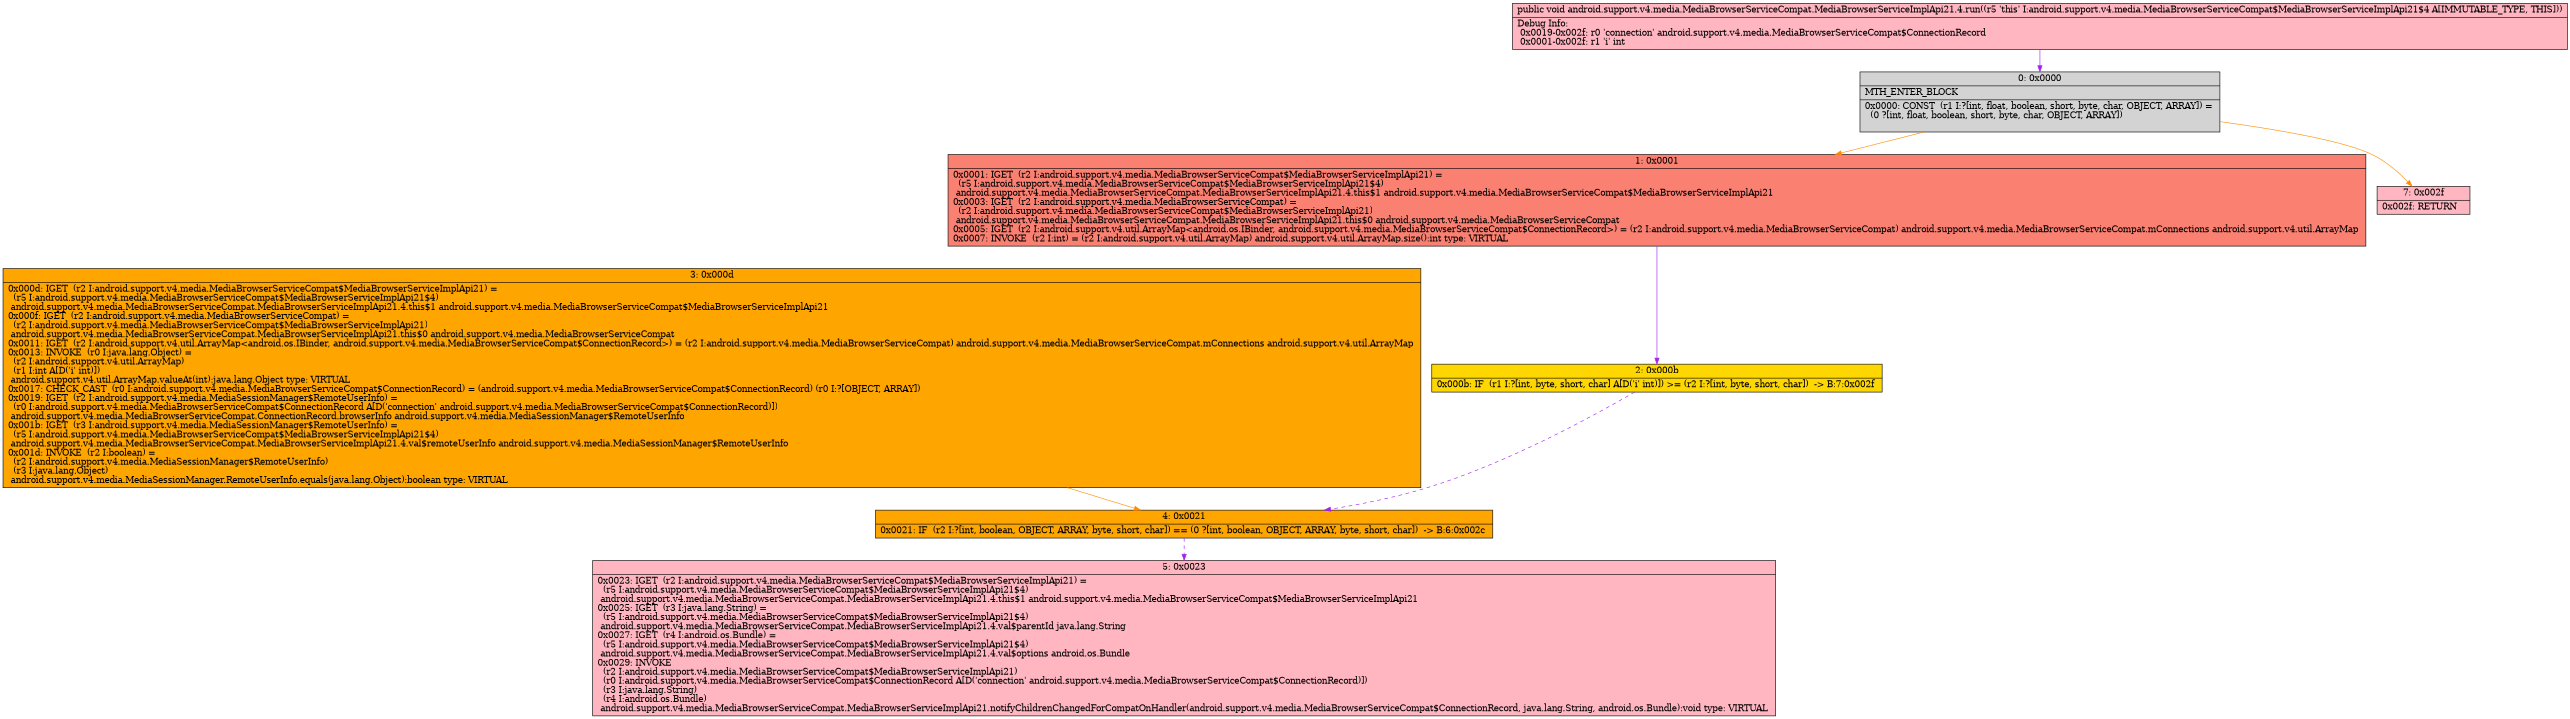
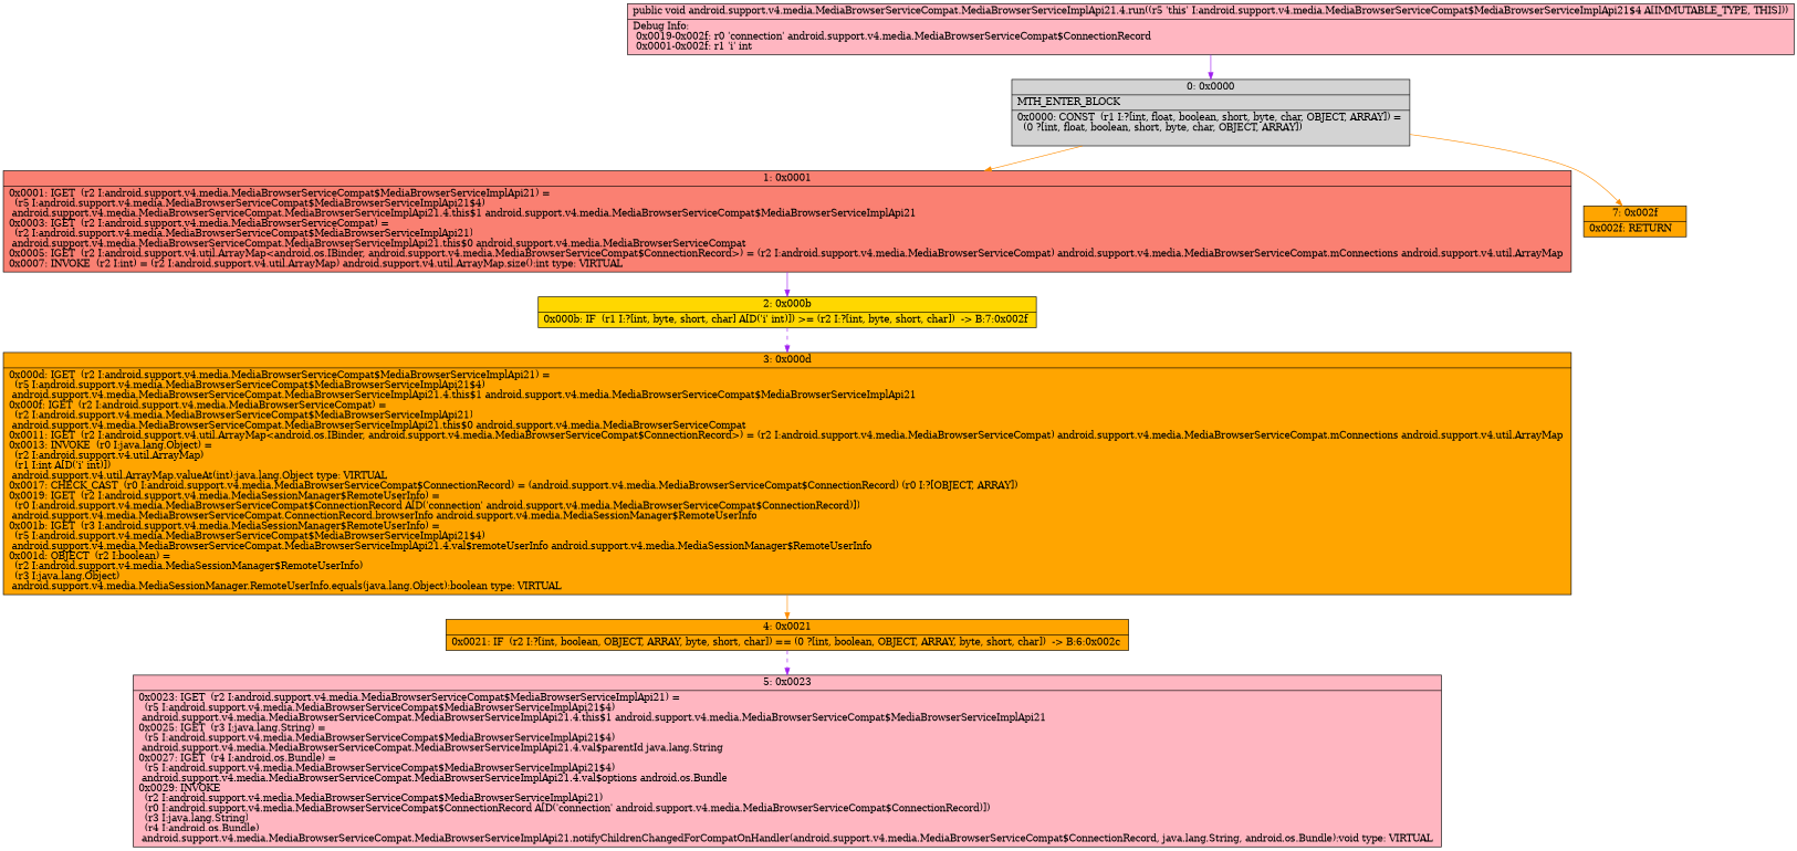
  digraph {
    node [fillcolor=orange shape=record style=filled]
    edge [color=purple]
    n1 [fillcolor=lightgrey label="{0\:\ 0x0000|MTH_ENTER_BLOCK\l|0x0000: CONST  (r1 I:?[int, float, boolean, short, byte, char, OBJECT, ARRAY]) = \l  (0 ?[int, float, boolean, short, byte, char, OBJECT, ARRAY])\l \l}"]
    n2 [fillcolor=salmon label="{1\:\ 0x0001|0x0001: IGET  (r2 I:android.support.v4.media.MediaBrowserServiceCompat$MediaBrowserServiceImplApi21) = \l  (r5 I:android.support.v4.media.MediaBrowserServiceCompat$MediaBrowserServiceImplApi21$4)\l android.support.v4.media.MediaBrowserServiceCompat.MediaBrowserServiceImplApi21.4.this$1 android.support.v4.media.MediaBrowserServiceCompat$MediaBrowserServiceImplApi21 \l0x0003: IGET  (r2 I:android.support.v4.media.MediaBrowserServiceCompat) = \l  (r2 I:android.support.v4.media.MediaBrowserServiceCompat$MediaBrowserServiceImplApi21)\l android.support.v4.media.MediaBrowserServiceCompat.MediaBrowserServiceImplApi21.this$0 android.support.v4.media.MediaBrowserServiceCompat \l0x0005: IGET  (r2 I:android.support.v4.util.ArrayMap\<android.os.IBinder, android.support.v4.media.MediaBrowserServiceCompat$ConnectionRecord\>) = (r2 I:android.support.v4.media.MediaBrowserServiceCompat) android.support.v4.media.MediaBrowserServiceCompat.mConnections android.support.v4.util.ArrayMap \l0x0007: INVOKE  (r2 I:int) = (r2 I:android.support.v4.util.ArrayMap) android.support.v4.util.ArrayMap.size():int type: VIRTUAL \l}"]
-   n3 [fillcolor=lightpink label="{7\:\ 0x002f|0x002f: RETURN   \l}"]
+   n3 [label="{7\:\ 0x002f|0x002f: RETURN   \l}"]
    n4 [fillcolor=gold label="{2\:\ 0x000b|0x000b: IF  (r1 I:?[int, byte, short, char] A[D('i' int)]) \>= (r2 I:?[int, byte, short, char])  \-\> B:7:0x002f \l}"]
-   n5 [label="{3\:\ 0x000d|0x000d: IGET  (r2 I:android.support.v4.media.MediaBrowserServiceCompat$MediaBrowserServiceImplApi21) = \l  (r5 I:android.support.v4.media.MediaBrowserServiceCompat$MediaBrowserServiceImplApi21$4)\l android.support.v4.media.MediaBrowserServiceCompat.MediaBrowserServiceImplApi21.4.this$1 android.support.v4.media.MediaBrowserServiceCompat$MediaBrowserServiceImplApi21 \l0x000f: IGET  (r2 I:android.support.v4.media.MediaBrowserServiceCompat) = \l  (r2 I:android.support.v4.media.MediaBrowserServiceCompat$MediaBrowserServiceImplApi21)\l android.support.v4.media.MediaBrowserServiceCompat.MediaBrowserServiceImplApi21.this$0 android.support.v4.media.MediaBrowserServiceCompat \l0x0011: IGET  (r2 I:android.support.v4.util.ArrayMap\<android.os.IBinder, android.support.v4.media.MediaBrowserServiceCompat$ConnectionRecord\>) = (r2 I:android.support.v4.media.MediaBrowserServiceCompat) android.support.v4.media.MediaBrowserServiceCompat.mConnections android.support.v4.util.ArrayMap \l0x0013: INVOKE  (r0 I:java.lang.Object) = \l  (r2 I:android.support.v4.util.ArrayMap)\l  (r1 I:int A[D('i' int)])\l android.support.v4.util.ArrayMap.valueAt(int):java.lang.Object type: VIRTUAL \l0x0017: CHECK_CAST  (r0 I:android.support.v4.media.MediaBrowserServiceCompat$ConnectionRecord) = (android.support.v4.media.MediaBrowserServiceCompat$ConnectionRecord) (r0 I:?[OBJECT, ARRAY]) \l0x0019: IGET  (r2 I:android.support.v4.media.MediaSessionManager$RemoteUserInfo) = \l  (r0 I:android.support.v4.media.MediaBrowserServiceCompat$ConnectionRecord A[D('connection' android.support.v4.media.MediaBrowserServiceCompat$ConnectionRecord)])\l android.support.v4.media.MediaBrowserServiceCompat.ConnectionRecord.browserInfo android.support.v4.media.MediaSessionManager$RemoteUserInfo \l0x001b: IGET  (r3 I:android.support.v4.media.MediaSessionManager$RemoteUserInfo) = \l  (r5 I:android.support.v4.media.MediaBrowserServiceCompat$MediaBrowserServiceImplApi21$4)\l android.support.v4.media.MediaBrowserServiceCompat.MediaBrowserServiceImplApi21.4.val$remoteUserInfo android.support.v4.media.MediaSessionManager$RemoteUserInfo \l0x001d: INVOKE  (r2 I:boolean) = \l  (r2 I:android.support.v4.media.MediaSessionManager$RemoteUserInfo)\l  (r3 I:java.lang.Object)\l android.support.v4.media.MediaSessionManager.RemoteUserInfo.equals(java.lang.Object):boolean type: VIRTUAL \l}"]
+   n5 [label="{3\:\ 0x000d|0x000d: IGET  (r2 I:android.support.v4.media.MediaBrowserServiceCompat$MediaBrowserServiceImplApi21) = \l  (r5 I:android.support.v4.media.MediaBrowserServiceCompat$MediaBrowserServiceImplApi21$4)\l android.support.v4.media.MediaBrowserServiceCompat.MediaBrowserServiceImplApi21.4.this$1 android.support.v4.media.MediaBrowserServiceCompat$MediaBrowserServiceImplApi21 \l0x000f: IGET  (r2 I:android.support.v4.media.MediaBrowserServiceCompat) = \l  (r2 I:android.support.v4.media.MediaBrowserServiceCompat$MediaBrowserServiceImplApi21)\l android.support.v4.media.MediaBrowserServiceCompat.MediaBrowserServiceImplApi21.this$0 android.support.v4.media.MediaBrowserServiceCompat \l0x0011: IGET  (r2 I:android.support.v4.util.ArrayMap\<android.os.IBinder, android.support.v4.media.MediaBrowserServiceCompat$ConnectionRecord\>) = (r2 I:android.support.v4.media.MediaBrowserServiceCompat) android.support.v4.media.MediaBrowserServiceCompat.mConnections android.support.v4.util.ArrayMap \l0x0013: INVOKE  (r0 I:java.lang.Object) = \l  (r2 I:android.support.v4.util.ArrayMap)\l  (r1 I:int A[D('i' int)])\l android.support.v4.util.ArrayMap.valueAt(int):java.lang.Object type: VIRTUAL \l0x0017: CHECK_CAST  (r0 I:android.support.v4.media.MediaBrowserServiceCompat$ConnectionRecord) = (android.support.v4.media.MediaBrowserServiceCompat$ConnectionRecord) (r0 I:?[OBJECT, ARRAY]) \l0x0019: IGET  (r2 I:android.support.v4.media.MediaSessionManager$RemoteUserInfo) = \l  (r0 I:android.support.v4.media.MediaBrowserServiceCompat$ConnectionRecord A[D('connection' android.support.v4.media.MediaBrowserServiceCompat$ConnectionRecord)])\l android.support.v4.media.MediaBrowserServiceCompat.ConnectionRecord.browserInfo android.support.v4.media.MediaSessionManager$RemoteUserInfo \l0x001b: IGET  (r3 I:android.support.v4.media.MediaSessionManager$RemoteUserInfo) = \l  (r5 I:android.support.v4.media.MediaBrowserServiceCompat$MediaBrowserServiceImplApi21$4)\l android.support.v4.media.MediaBrowserServiceCompat.MediaBrowserServiceImplApi21.4.val$remoteUserInfo android.support.v4.media.MediaSessionManager$RemoteUserInfo \l0x001d: OBJECT  (r2 I:boolean) = \l  (r2 I:android.support.v4.media.MediaSessionManager$RemoteUserInfo)\l  (r3 I:java.lang.Object)\l android.support.v4.media.MediaSessionManager.RemoteUserInfo.equals(java.lang.Object):boolean type: VIRTUAL \l}"]
    n6 [label="{4\:\ 0x0021|0x0021: IF  (r2 I:?[int, boolean, OBJECT, ARRAY, byte, short, char]) == (0 ?[int, boolean, OBJECT, ARRAY, byte, short, char])  \-\> B:6:0x002c \l}"]
    n7 [fillcolor=lightpink label="{5\:\ 0x0023|0x0023: IGET  (r2 I:android.support.v4.media.MediaBrowserServiceCompat$MediaBrowserServiceImplApi21) = \l  (r5 I:android.support.v4.media.MediaBrowserServiceCompat$MediaBrowserServiceImplApi21$4)\l android.support.v4.media.MediaBrowserServiceCompat.MediaBrowserServiceImplApi21.4.this$1 android.support.v4.media.MediaBrowserServiceCompat$MediaBrowserServiceImplApi21 \l0x0025: IGET  (r3 I:java.lang.String) = \l  (r5 I:android.support.v4.media.MediaBrowserServiceCompat$MediaBrowserServiceImplApi21$4)\l android.support.v4.media.MediaBrowserServiceCompat.MediaBrowserServiceImplApi21.4.val$parentId java.lang.String \l0x0027: IGET  (r4 I:android.os.Bundle) = \l  (r5 I:android.support.v4.media.MediaBrowserServiceCompat$MediaBrowserServiceImplApi21$4)\l android.support.v4.media.MediaBrowserServiceCompat.MediaBrowserServiceImplApi21.4.val$options android.os.Bundle \l0x0029: INVOKE  \l  (r2 I:android.support.v4.media.MediaBrowserServiceCompat$MediaBrowserServiceImplApi21)\l  (r0 I:android.support.v4.media.MediaBrowserServiceCompat$ConnectionRecord A[D('connection' android.support.v4.media.MediaBrowserServiceCompat$ConnectionRecord)])\l  (r3 I:java.lang.String)\l  (r4 I:android.os.Bundle)\l android.support.v4.media.MediaBrowserServiceCompat.MediaBrowserServiceImplApi21.notifyChildrenChangedForCompatOnHandler(android.support.v4.media.MediaBrowserServiceCompat$ConnectionRecord, java.lang.String, android.os.Bundle):void type: VIRTUAL \l}"]
    n8 [fillcolor=lightpink label="{public void android.support.v4.media.MediaBrowserServiceCompat.MediaBrowserServiceImplApi21.4.run((r5 'this' I:android.support.v4.media.MediaBrowserServiceCompat$MediaBrowserServiceImplApi21$4 A[IMMUTABLE_TYPE, THIS]))  | Debug Info:\l  0x0019\-0x002f: r0 'connection' android.support.v4.media.MediaBrowserServiceCompat$ConnectionRecord\l  0x0001\-0x002f: r1 'i' int\l}"]
    n1 -> n2 [color=darkorange]
    n1 -> n3 [color=darkorange]
    n2 -> n4
-   n4 -> n6 [style=dashed]
+   n4 -> n5 [style=dashed]
    n5 -> n6 [color=darkorange]
    n6 -> n7 [style=dashed]
    n8 -> n1
  }
